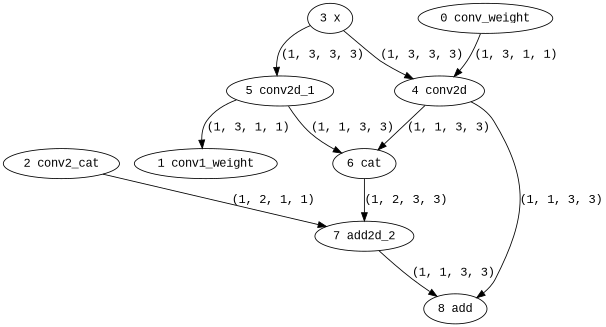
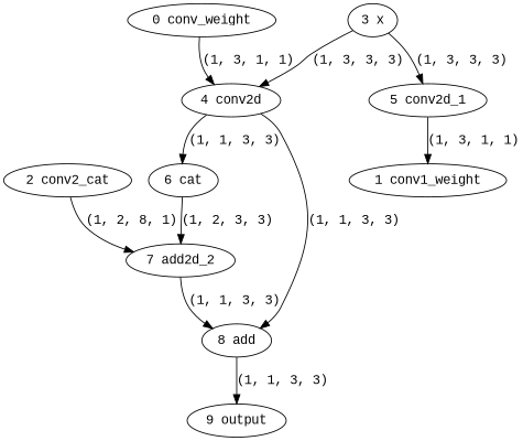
  strict digraph {
    fontname="Liberation Mono"
    node [fontname="Liberation Mono" type=conv2d]
    edge [fontname="Liberation Mono" style=solid]
    "4 conv2d"
    "0 conv_weight" [type=get_attr]
    "6 cat" [type=cat]
    "8 add" [type=add]
    "5 conv2d_1"
    "1 conv1_weight" [type=get_attr]
    n7 [label="2 conv2_cat" type=get_attr]
    n8 [label="7 add2d_2"]
    "3 x" [type=input]
+   "9 output" [type=output]
    "4 conv2d" -> "6 cat" [label="(1, 1, 3, 3)"]
    "4 conv2d" -> "8 add" [label="(1, 1, 3, 3)"]
    "0 conv_weight" -> "4 conv2d" [label="(1, 3, 1, 1)"]
    "6 cat" -> n8 [label="(1, 2, 3, 3)"]
-   "5 conv2d_1" -> "6 cat" [label="(1, 1, 3, 3)"]
+   "8 add" -> "9 output" [label="(1, 1, 3, 3)"]
    "5 conv2d_1" -> "1 conv1_weight" [label="(1, 3, 1, 1)"]
-   n7 -> n8 [label="(1, 2, 1, 1)"]
+   n7 -> n8 [label="(1, 2, 8, 1)"]
    n8 -> "8 add" [label="(1, 1, 3, 3)"]
    "3 x" -> "4 conv2d" [label="(1, 3, 3, 3)"]
    "3 x" -> "5 conv2d_1" [label="(1, 3, 3, 3)"]
  }
